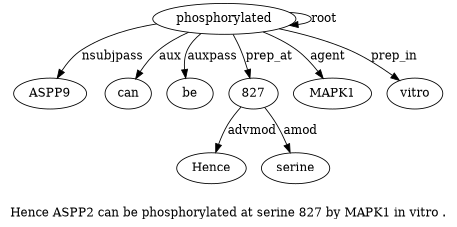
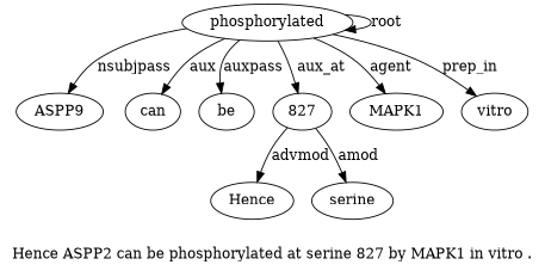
  digraph {
    label="Hence ASPP2 can be phosphorylated at serine 827 by MAPK1 in vitro ."
    node [fillcolor=white style=filled]
    n1 [label=phosphorylated]
    n2 [label=ASPP9]
    n3 [label=can]
    n4 [label=be]
    n5 [label=827]
    n6 [label=MAPK1]
    n7 [label=vitro]
    n8 [label=Hence]
    n9 [label=serine]
    n1 -> n1 [label=root]
    n1 -> n2 [label=nsubjpass]
    n1 -> n3 [label=aux]
    n1 -> n4 [label=auxpass]
-   n1 -> n5 [label=prep_at]
+   n1 -> n5 [label=aux_at]
    n1 -> n6 [label=agent]
    n1 -> n7 [label=prep_in]
    n5 -> n8 [label=advmod]
    n5 -> n9 [label=amod]
  }
